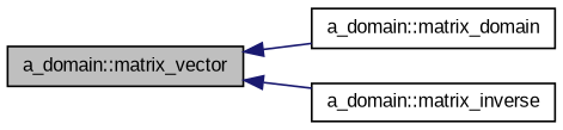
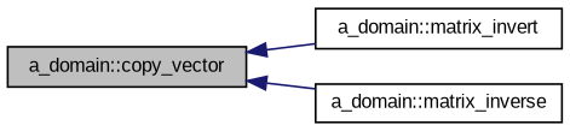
  digraph {
    fontname="Liberation Sans"
    rankdir=LR
    node [color=black fillcolor=white fontname="Liberation Sans" fontsize=10 shape=record style=filled]
    edge [color=midnightblue dir=back fontname="Liberation Sans" fontsize=10 labelfontname=Helvetica labelfontsize=10 style=solid]
-   n1 [fillcolor=grey75 fontcolor=black height=0.2 label="a_domain::matrix_vector" width=0.4]
-   n2 [height=0.2 label="a_domain::matrix_domain" width=0.4]
+   n1 [fillcolor=grey75 fontcolor=black height=0.2 label="a_domain::copy_vector" width=0.4]
+   n2 [height=0.2 label="a_domain::matrix_invert" width=0.4]
    n3 [height=0.2 label="a_domain::matrix_inverse" width=0.4]
    n1 -> n2
    n1 -> n3
  }
